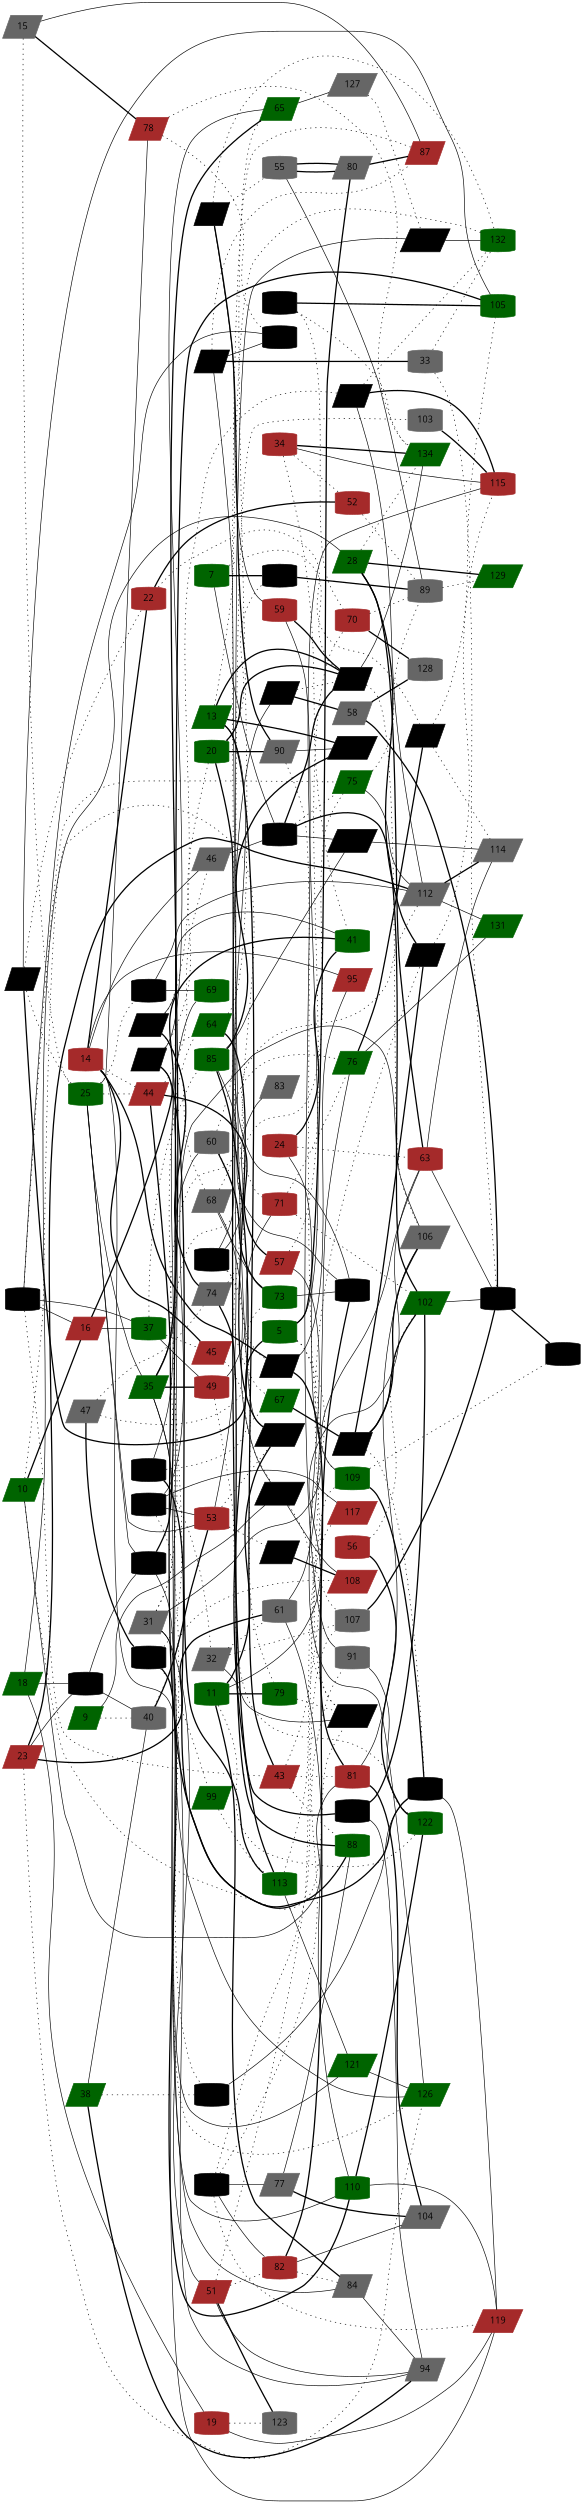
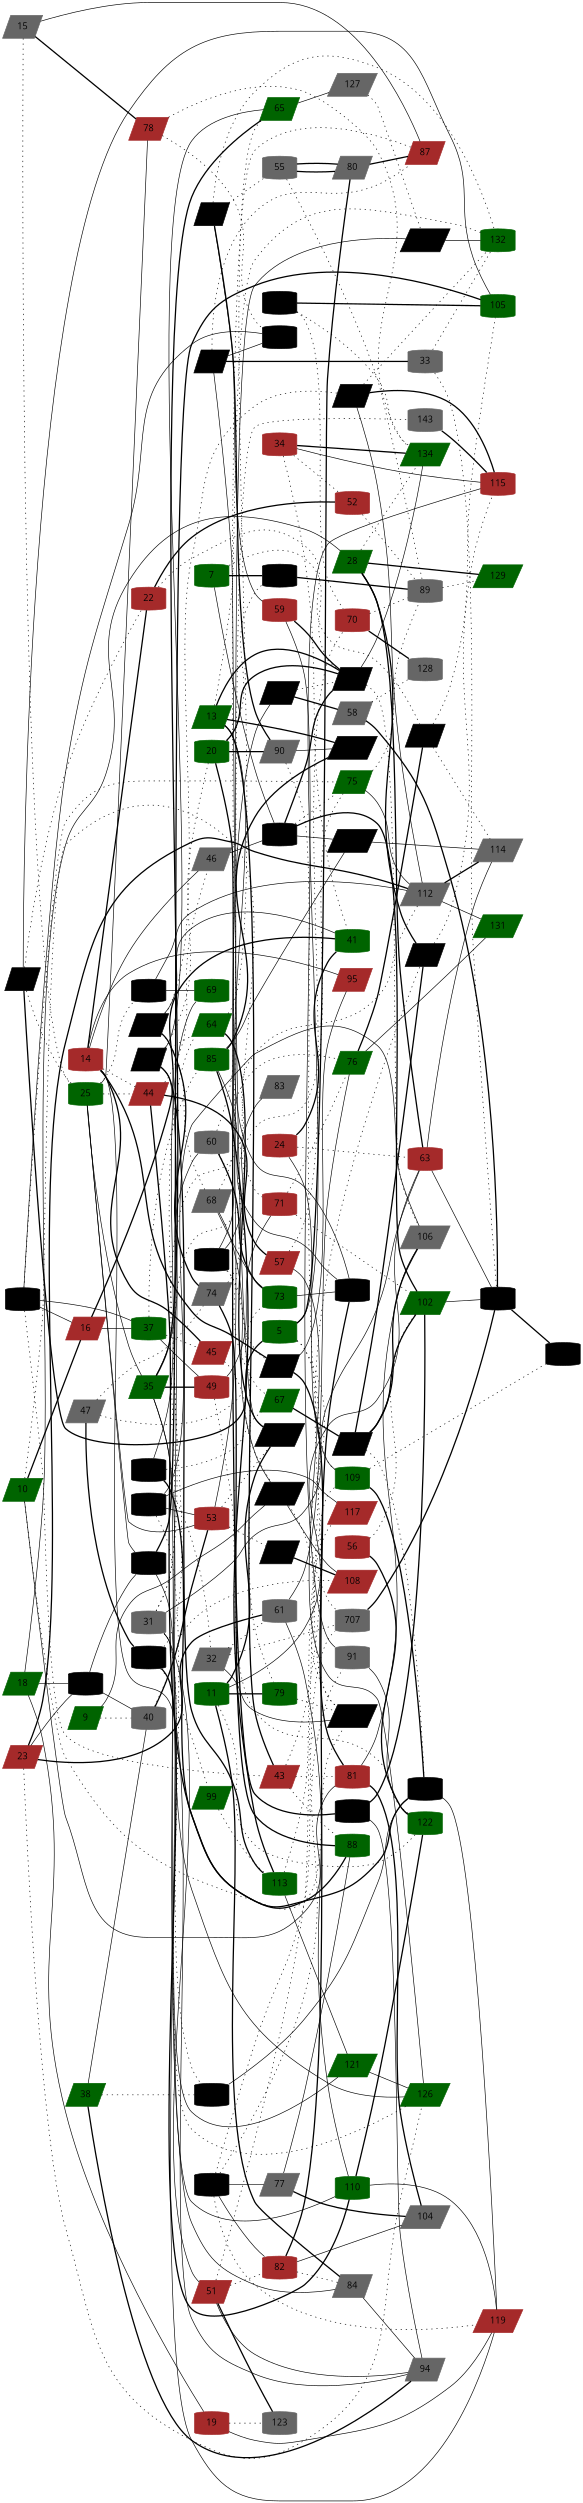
  graph {
    fontname="Open Sans"
    rankdir=LR
    node [color=black fontname="Open Sans" shape=parallelogram style=filled]
    edge [fontname="Open Sans" style=dotted]
    55 [color=gray40 shape=cylinder]
    1
    59 [color=brown shape=cylinder]
    90 [color=gray40]
    132 [color=darkgreen shape=cylinder]
    80 [color=gray40]
    89 [color=gray40 shape=cylinder]
    86
    91 [color=gray40 shape=cylinder]
    100
    109 [color=darkgreen shape=cylinder]
    5 [color=darkgreen shape=cylinder]
    2
    22 [color=brown shape=cylinder]
    25 [color=darkgreen shape=cylinder]
    105 [color=darkgreen shape=cylinder]
-   107 [color=gray40 shape=cylinder]
+   107 [color=gray40 shape=cylinder label=707]
    115 [color=brown shape=cylinder]
    120
    52 [color=brown shape=cylinder]
    96
    53 [color=brown shape=cylinder]
    44 [color=brown]
    78 [color=brown]
    30 [shape=cylinder]
    35 [color=darkgreen]
    36 [shape=cylinder]
    3 [shape=cylinder]
    98 [shape=cylinder]
    106 [color=gray40]
    117 [color=brown]
    116
    54
    66
    118 [shape=cylinder]
    20 [color=darkgreen shape=cylinder]
    4
    64 [color=darkgreen]
    65 [color=darkgreen]
    110 [color=darkgreen shape=cylinder]
    113 [color=darkgreen shape=cylinder]
    39 [shape=cylinder]
    21 [shape=cylinder]
    127 [color=gray40]
    122 [color=darkgreen shape=cylinder]
    119 [color=brown]
    121 [color=darkgreen]
    87 [color=brown]
    124 [shape=cylinder]
    33 [color=gray40 shape=cylinder]
    6
    125 [shape=cylinder]
    7 [color=darkgreen shape=cylinder]
    62 [shape=cylinder]
    75 [color=darkgreen]
    102 [color=darkgreen]
    111
    134 [color=darkgreen]
    8 [shape=cylinder]
    42
    79 [color=darkgreen shape=cylinder]
    83 [color=gray40]
    130
    81 [color=brown shape=cylinder]
    95 [color=brown]
    9 [color=darkgreen]
    40 [color=gray40 shape=cylinder]
    101
    108 [color=brown]
    10 [color=darkgreen]
    16 [color=brown]
    71 [color=brown shape=cylinder]
    37 [color=darkgreen shape=cylinder]
    41 [color=darkgreen shape=cylinder]
    76 [color=darkgreen]
    104 [color=gray40]
    11 [color=darkgreen shape=cylinder]
    63 [color=brown shape=cylinder]
    84 [color=gray40]
    114 [color=gray40]
    94 [color=gray40]
    12 [shape=cylinder]
    43 [color=brown]
    45 [color=brown]
    49 [color=brown shape=cylinder]
    85 [color=darkgreen shape=cylinder]
    88 [color=darkgreen shape=cylinder]
    93
    112 [color=gray40]
    13 [color=darkgreen]
    97 [shape=cylinder]
    14 [color=brown shape=cylinder]
    46 [color=gray40]
    57 [color=brown]
    15 [color=gray40]
    17
    68 [color=gray40]
    74 [color=gray40]
    92
    73 [color=darkgreen shape=cylinder]
-   103 [color=gray40 shape=cylinder]
+   103 [color=gray40 shape=cylinder label=143]
    18 [color=darkgreen]
    19 [color=brown shape=cylinder]
    28 [color=darkgreen]
    29 [shape=cylinder]
    123 [color=gray40 shape=cylinder]
    129 [color=darkgreen]
    23 [color=brown]
    61 [color=gray40 shape=cylinder]
    126 [color=darkgreen]
    131 [color=darkgreen]
    24 [color=brown shape=cylinder]
    133 [shape=cylinder]
    60 [color=gray40 shape=cylinder]
    69 [color=darkgreen shape=cylinder]
    26 [shape=cylinder]
    70 [color=brown shape=cylinder]
    128 [color=gray40 shape=cylinder]
    27 [shape=cylinder]
    32 [color=gray40]
    67 [color=darkgreen]
    72
-   31 [color=gray40]
+   31 [color=gray40 shape=cylinder]
    51 [color=brown]
    82 [color=brown shape=cylinder]
    34 [color=brown shape=cylinder]
    38 [color=darkgreen]
    47 [color=gray40]
    48 [shape=cylinder]
    99 [color=darkgreen]
    50 [shape=cylinder]
    77 [color=gray40]
    58 [color=gray40]
    56 [color=brown shape=cylinder]
    55 -- 80 [style=bold]
    55 -- 80 [style=bold]
-   55 -- 89 [style=solid]
+   55 -- 89
    1 -- 55
    1 -- 59 [style=solid]
    1 -- 90 [style=bold]
    1 -- 132
    59 -- 86 [style=bold]
    59 -- 91 [style=solid]
    90 -- 100 [style=solid]
    90 -- 109
    80 -- 87 [style=bold]
    89 -- 129
    86 -- 106
    86 -- 134 [style=solid]
    91 -- 122 [style=solid]
    109 -- 118 [style=bold]
    109 -- 133
    5 -- 80 [style=bold]
    5 -- 107
    5 -- 115 [style=solid]
    5 -- 120
    2 -- 5 [style=bold]
    2 -- 22
    2 -- 25
    2 -- 105 [style=solid]
    22 -- 52 [style=bold]
    22 -- 96
    25 -- 53 [style=solid]
    25 -- 44
    25 -- 78 [style=solid]
    25 -- 30 [style=solid]
    25 -- 35 [style=solid]
    25 -- 36
    107 -- 124 [style=bold]
    52 -- 89
    96 -- 105
    96 -- 114
    53 -- 116
    53 -- 54 [style=solid]
    53 -- 66
    44 -- 118 [style=bold]
    44 -- 46
    44 -- 57 [style=bold]
    78 -- 125
    78 -- 134
    30 -- 105 [style=bold]
    30 -- 119 [style=solid]
    35 -- 65 [style=bold]
    35 -- 84 [style=solid]
    35 -- 49 [style=bold]
    35 -- 126 [style=solid]
    35 -- 60 [style=solid]
    36 -- 112 [style=solid]
    36 -- 69 [style=solid]
    3 -- 53 [style=solid]
    3 -- 98
    3 -- 106 [style=solid]
    3 -- 117 [style=solid]
    98 -- 118 [style=solid]
    54 -- 86
    54 -- 58 [style=bold]
    66 -- 108 [style=bold]
    118 -- 119 [style=solid]
    20 -- 90 [style=bold]
    20 -- 86 [style=bold]
    20 -- 39
    20 -- 21 [style=bold]
    4 -- 20
    4 -- 64
    4 -- 65 [style=solid]
    4 -- 110 [style=solid]
    4 -- 113 [style=bold]
    64 -- 116 [style=bold]
    64 -- 65
    65 -- 127 [style=solid]
    110 -- 122 [style=bold]
    110 -- 119 [style=solid]
    113 -- 117
    113 -- 121 [style=solid]
    39 -- 89 [style=bold]
    21 -- 102 [style=bold]
    21 -- 94 [style=solid]
    127 -- 130
    121 -- 126 [style=solid]
    124 -- 133 [style=bold]
    33 -- 132
    33 -- 124
    6 -- 116 [style=solid]
    6 -- 87
    6 -- 33 [style=bold]
    6 -- 125 [style=solid]
    7 -- 86
    7 -- 39 [style=bold]
    7 -- 62 [style=solid]
    62 -- 86 [style=bold]
    62 -- 75
    62 -- 102 [style=bold]
    62 -- 111 [style=solid]
    75 -- 89
    75 -- 112 [style=solid]
    102 -- 124 [style=solid]
    111 -- 114 [style=solid]
    8 -- 42
    8 -- 79
    8 -- 83 [style=solid]
    8 -- 130 [style=solid]
    42 -- 81 [style=bold]
    42 -- 95 [style=solid]
    79 -- 120
    130 -- 132 [style=solid]
    81 -- 106 [style=solid]
    81 -- 104 [style=bold]
    9 -- 40
    9 -- 101 [style=solid]
    40 -- 53 [style=bold]
    40 -- 108
    101 -- 120
    101 -- 108 [style=solid]
    10 -- 120
    10 -- 81 [style=solid]
    10 -- 16 [style=bold]
    10 -- 71
    16 -- 37 [style=solid]
    16 -- 41 [style=bold]
    71 -- 102
    71 -- 76
    37 -- 45
    37 -- 49 [style=solid]
    37 -- 85
    76 -- 96 [style=bold]
    76 -- 131 [style=solid]
    11 -- 116 [style=bold]
    11 -- 122
    11 -- 79 [style=bold]
    11 -- 63 [style=solid]
    11 -- 84 [style=bold]
    63 -- 124 [style=solid]
    63 -- 114 [style=solid]
    84 -- 94 [style=solid]
    12 -- 125 [style=solid]
    12 -- 75
    12 -- 16 [style=solid]
    12 -- 37 [style=solid]
    12 -- 43
    43 -- 81
    43 -- 88
    43 -- 93
    45 -- 101
    49 -- 122
    49 -- 71 [style=solid]
    85 -- 100 [style=bold]
    85 -- 113 [style=bold]
    85 -- 111 [style=solid]
    85 -- 97 [style=solid]
    93 -- 115
    112 -- 114 [style=bold]
    112 -- 131 [style=solid]
    13 -- 132
    13 -- 86 [style=bold]
    13 -- 100 [style=bold]
    13 -- 43 [style=bold]
    13 -- 97 [style=solid]
    14 -- 22 [style=bold]
    14 -- 44
    14 -- 42 [style=bold]
    14 -- 95 [style=solid]
    14 -- 94 [style=solid]
    14 -- 45 [style=bold]
    14 -- 46 [style=solid]
    46 -- 62 [style=solid]
    57 -- 126 [style=solid]
    57 -- 70
    15 -- 25
    15 -- 78 [style=bold]
    15 -- 87 [style=solid]
    17 -- 41 [style=solid]
    17 -- 68
    17 -- 74 [style=bold]
    17 -- 92
    68 -- 101 [style=solid]
    68 -- 73 [style=solid]
    68 -- 103
    74 -- 75
    74 -- 88 [style=bold]
    92 -- 132
    92 -- 115 [style=bold]
    92 -- 112 [style=solid]
    73 -- 97 [style=solid]
    103 -- 115 [style=bold]
    18 -- 19 [style=solid]
    18 -- 28 [style=solid]
    18 -- 29 [style=solid]
    19 -- 119 [style=solid]
    19 -- 123
    28 -- 134
    28 -- 63 [style=bold]
    28 -- 93 [style=bold]
    28 -- 129 [style=bold]
    29 -- 30 [style=solid]
    29 -- 40 [style=solid]
    23 -- 112 [style=bold]
    23 -- 29 [style=solid]
    23 -- 61 [style=bold]
    23 -- 126
    61 -- 110 [style=solid]
    61 -- 76 [style=solid]
    24 -- 109 [style=solid]
    24 -- 41 [style=bold]
    24 -- 63
    60 -- 87
    60 -- 73 [style=bold]
    60 -- 67
    26 -- 105 [style=bold]
    26 -- 134
    26 -- 70
    70 -- 89
    70 -- 128 [style=bold]
    27 -- 88 [style=bold]
    27 -- 69 [style=solid]
    27 -- 32
    27 -- 67
    32 -- 107
    32 -- 120 [style=solid]
    32 -- 61
    67 -- 72 [style=bold]
    72 -- 106 [style=bold]
    72 -- 118
    72 -- 102 [style=bold]
    72 -- 93 [style=bold]
    31 -- 64
    31 -- 121 [style=solid]
    31 -- 63 [style=solid]
    31 -- 112
    31 -- 126
    31 -- 51 [style=solid]
    51 -- 109
    51 -- 94 [style=solid]
    51 -- 123 [style=bold]
    51 -- 82
    82 -- 104 [style=solid]
    82 -- 84
    82 -- 97 [style=bold]
    34 -- 115 [style=solid]
    34 -- 52
    34 -- 134 [style=bold]
    34 -- 41
    38 -- 98
    38 -- 40 [style=solid]
    38 -- 94 [style=bold]
    47 -- 74
    47 -- 73
    47 -- 48 [style=bold]
    48 -- 110 [style=bold]
    48 -- 76
    48 -- 99
    99 -- 113
    50 -- 91
    50 -- 107
    50 -- 119
    50 -- 82 [style=solid]
    50 -- 77 [style=solid]
    77 -- 104 [style=bold]
    77 -- 88 [style=solid]
    58 -- 124 [style=bold]
-   58 -- 128 [style=bold]
+   58 -- 128
    56 -- 122 [style=bold]
    56 -- 102
  }
